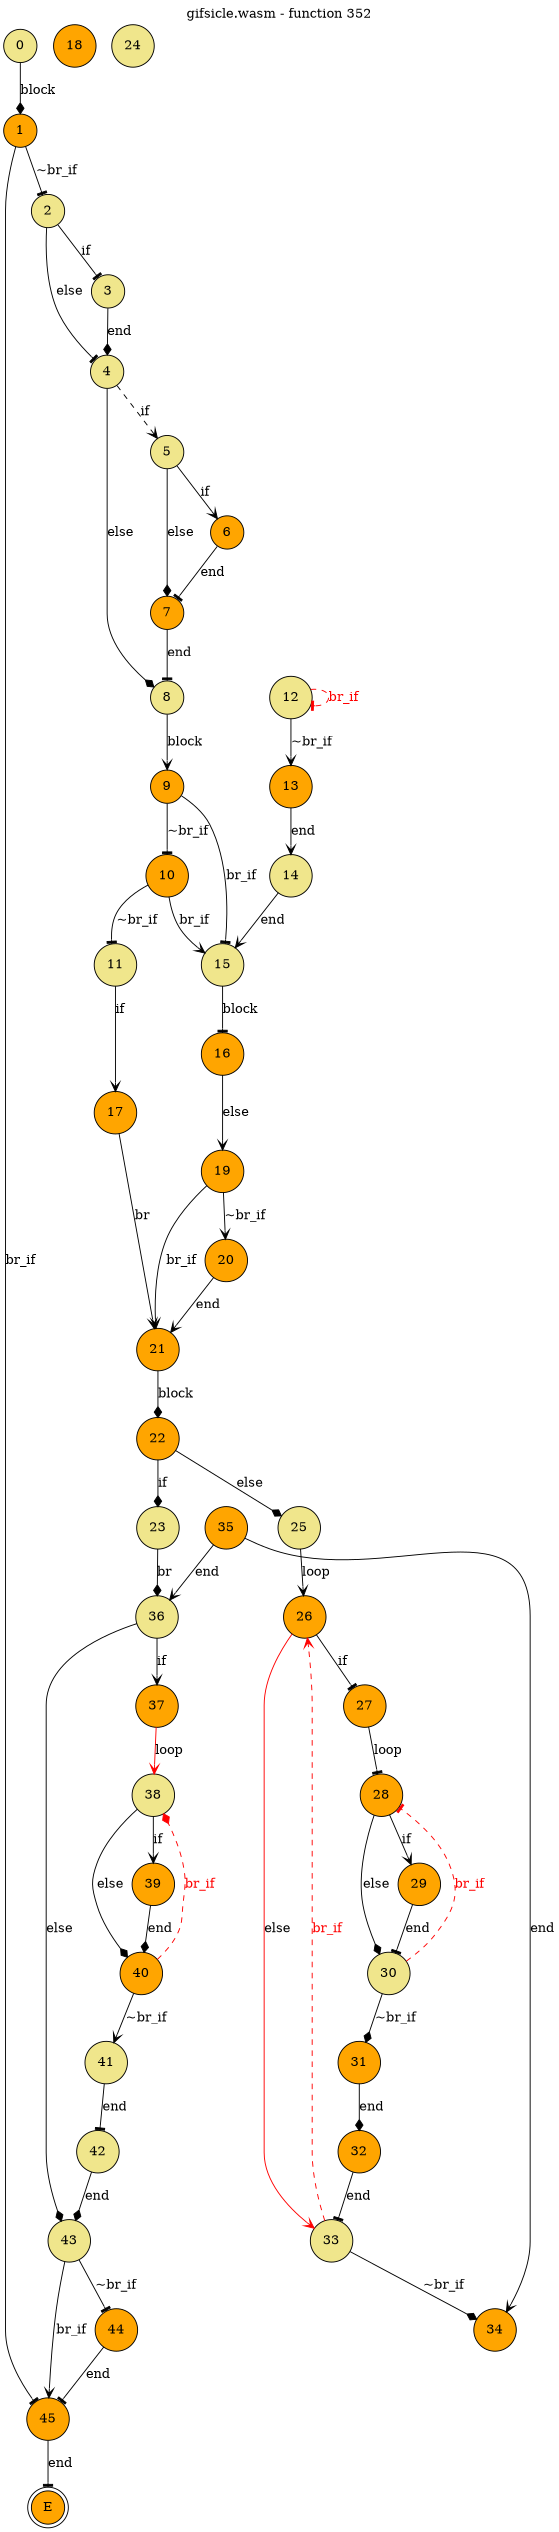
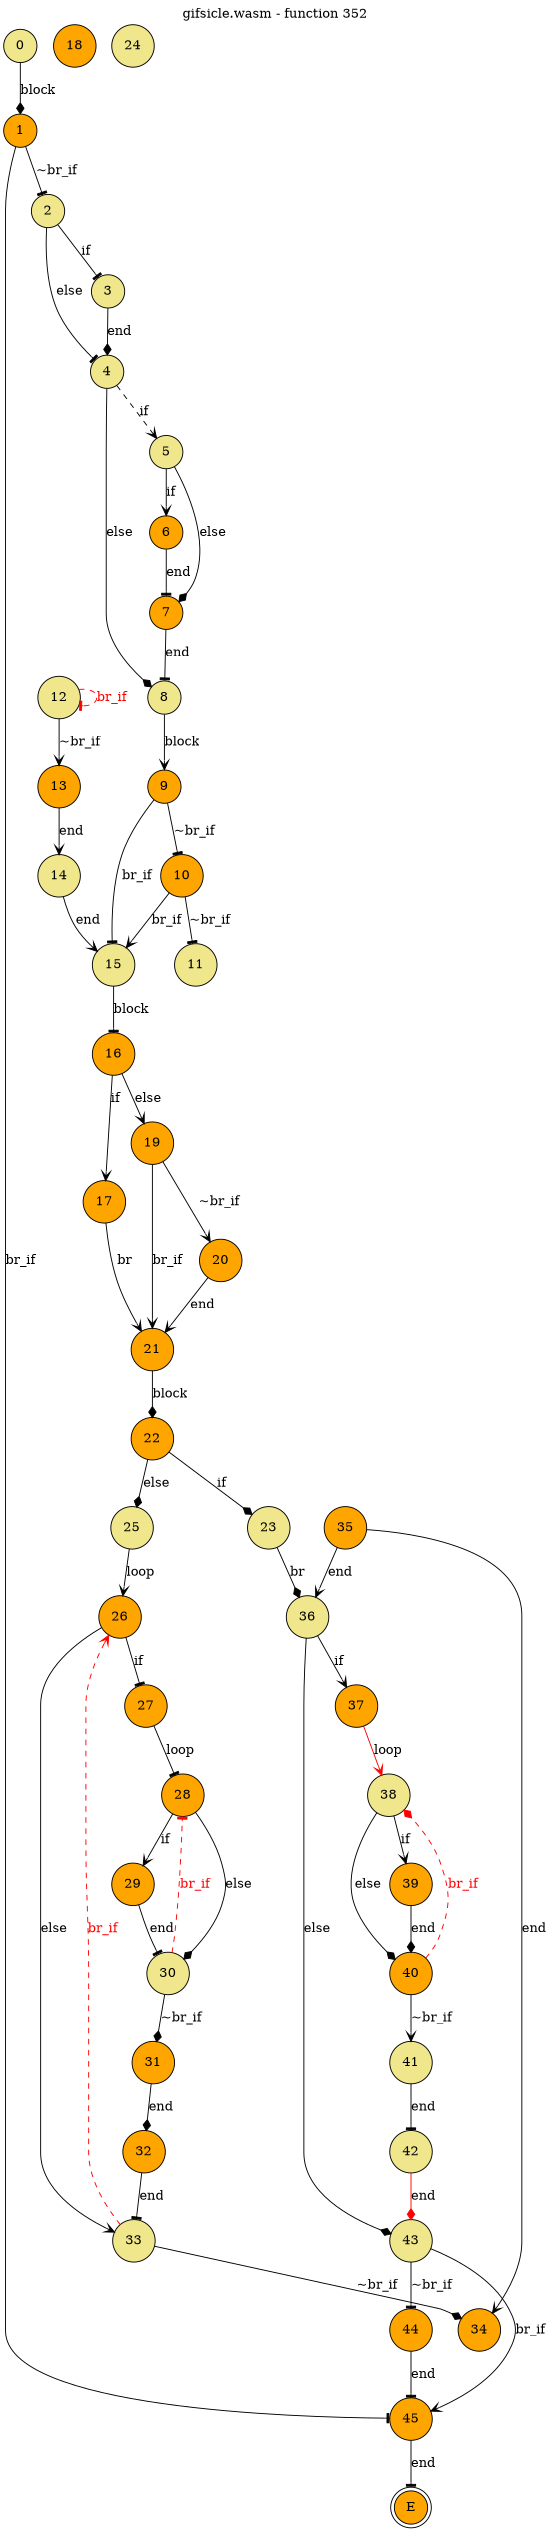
  digraph {
    label="gifsicle.wasm - function 352"
    labelfontcolor=black
    labelfontname=Helvetica
    labelfontsize=16
    labelloc=t
    node [fillcolor=orange shape=circle style=filled fontcolor=black]
    edge [arrowhead=vee]
    E [shape=doublecircle fontcolor=""]
    n2 [fillcolor=khaki label=0]
    n3 [label=1]
    n4 [fillcolor=khaki label=2]
    n5 [label=45]
    n6 [fillcolor=khaki label=3]
    n7 [fillcolor=khaki label=4]
    n8 [fillcolor=khaki label=5]
    n9 [fillcolor=khaki label=8]
    n10 [label=6]
    n11 [label=7]
    n12 [label=9]
    n13 [label=10]
    n14 [fillcolor=khaki label=15]
    n15 [fillcolor=khaki label=11]
    n16 [label=16]
    n17 [fillcolor=khaki label=12]
    n18 [label=13]
    n19 [fillcolor=khaki label=14]
    n20 [label=17]
    n21 [label=19]
    n22 [label=21]
    n23 [label=20]
    n24 [label=22]
    n25 [label=18]
    n26 [fillcolor=khaki label=23]
    n27 [fillcolor=khaki label=25]
    n28 [fillcolor=khaki label=36]
    n29 [label=26]
    n30 [label=37]
    n31 [fillcolor=khaki label=43]
    n32 [fillcolor=khaki label=24]
    n33 [label=27]
    n34 [fillcolor=khaki label=33]
    n35 [label=28]
    n36 [label=34]
    n37 [label=29]
    n38 [fillcolor=khaki label=30]
    n39 [label=31]
    n40 [label=32]
    n41 [label=35]
    n42 [fillcolor=khaki label=38]
    n43 [label=44]
    n44 [label=39]
    n45 [label=40]
    n46 [fillcolor=khaki label=41]
    n47 [fillcolor=khaki label=42]
    n2 -> n3 [arrowhead=diamond label=block]
    n3 -> n4 [arrowhead=tee label="~br_if"]
    n3 -> n5 [arrowhead=tee label=br_if]
    n4 -> n6 [arrowhead=tee label=if]
    n4 -> n7 [arrowhead=tee label=else]
    n5 -> E [arrowhead=tee label=end]
    n6 -> n7 [arrowhead=diamond label=end]
    n7 -> n8 [label=if style=dashed]
    n7 -> n9 [arrowhead=diamond label=else]
    n8 -> n10 [label=if]
    n8 -> n11 [arrowhead=diamond label=else]
    n9 -> n12 [label=block]
    n10 -> n11 [arrowhead=tee label=end]
    n11 -> n9 [arrowhead=tee label=end]
    n12 -> n13 [arrowhead=tee label="~br_if"]
    n12 -> n14 [arrowhead=tee label=br_if]
    n13 -> n14 [label=br_if]
    n13 -> n15 [arrowhead=tee label="~br_if"]
    n14 -> n16 [arrowhead=tee label=block]
-   n15 -> n20 [label=if]
+   n16 -> n20 [label=if]
    n16 -> n21 [label=else]
    n17 -> n17 [arrowhead=tee color=red fontcolor=red label=br_if style=dashed]
    n17 -> n18 [label="~br_if"]
    n18 -> n19 [label=end]
    n19 -> n14 [label=end]
    n20 -> n22 [label=br]
    n21 -> n22 [label=br_if]
    n21 -> n23 [label="~br_if"]
    n22 -> n24 [arrowhead=diamond label=block]
    n23 -> n22 [label=end]
    n24 -> n26 [arrowhead=diamond label=if]
    n24 -> n27 [arrowhead=diamond label=else]
    n26 -> n28 [arrowhead=diamond label=br]
    n27 -> n29 [label=loop]
    n28 -> n30 [label=if]
    n28 -> n31 [arrowhead=diamond label=else]
    n29 -> n33 [arrowhead=tee label=if]
-   n29 -> n34 [label=else color=red]
+   n29 -> n34 [label=else]
    n30 -> n42 [color=red label=loop]
    n31 -> n5 [label=br_if]
    n31 -> n43 [arrowhead=tee label="~br_if"]
    n33 -> n35 [arrowhead=tee label=loop]
    n34 -> n29 [color=red fontcolor=red label=br_if style=dashed]
    n34 -> n36 [arrowhead=diamond label="~br_if"]
    n35 -> n37 [label=if]
    n35 -> n38 [arrowhead=diamond label=else]
    n37 -> n38 [arrowhead=tee label=end]
    n38 -> n35 [arrowhead=tee color=red fontcolor=red label=br_if style=dashed]
    n38 -> n39 [arrowhead=diamond label="~br_if"]
    n39 -> n40 [arrowhead=diamond label=end]
    n40 -> n34 [arrowhead=tee label=end]
    n41 -> n28 [label=end]
    n41 -> n36 [label=end]
    n42 -> n44 [label=if]
    n42 -> n45 [arrowhead=diamond label=else]
    n43 -> n5 [arrowhead=tee label=end]
    n44 -> n45 [arrowhead=diamond label=end]
    n45 -> n42 [arrowhead=diamond color=red fontcolor=red label=br_if style=dashed]
    n45 -> n46 [label="~br_if"]
    n46 -> n47 [arrowhead=tee label=end]
-   n47 -> n31 [arrowhead=diamond label=end]
+   n47 -> n31 [arrowhead=diamond label=end color=red]
  }
